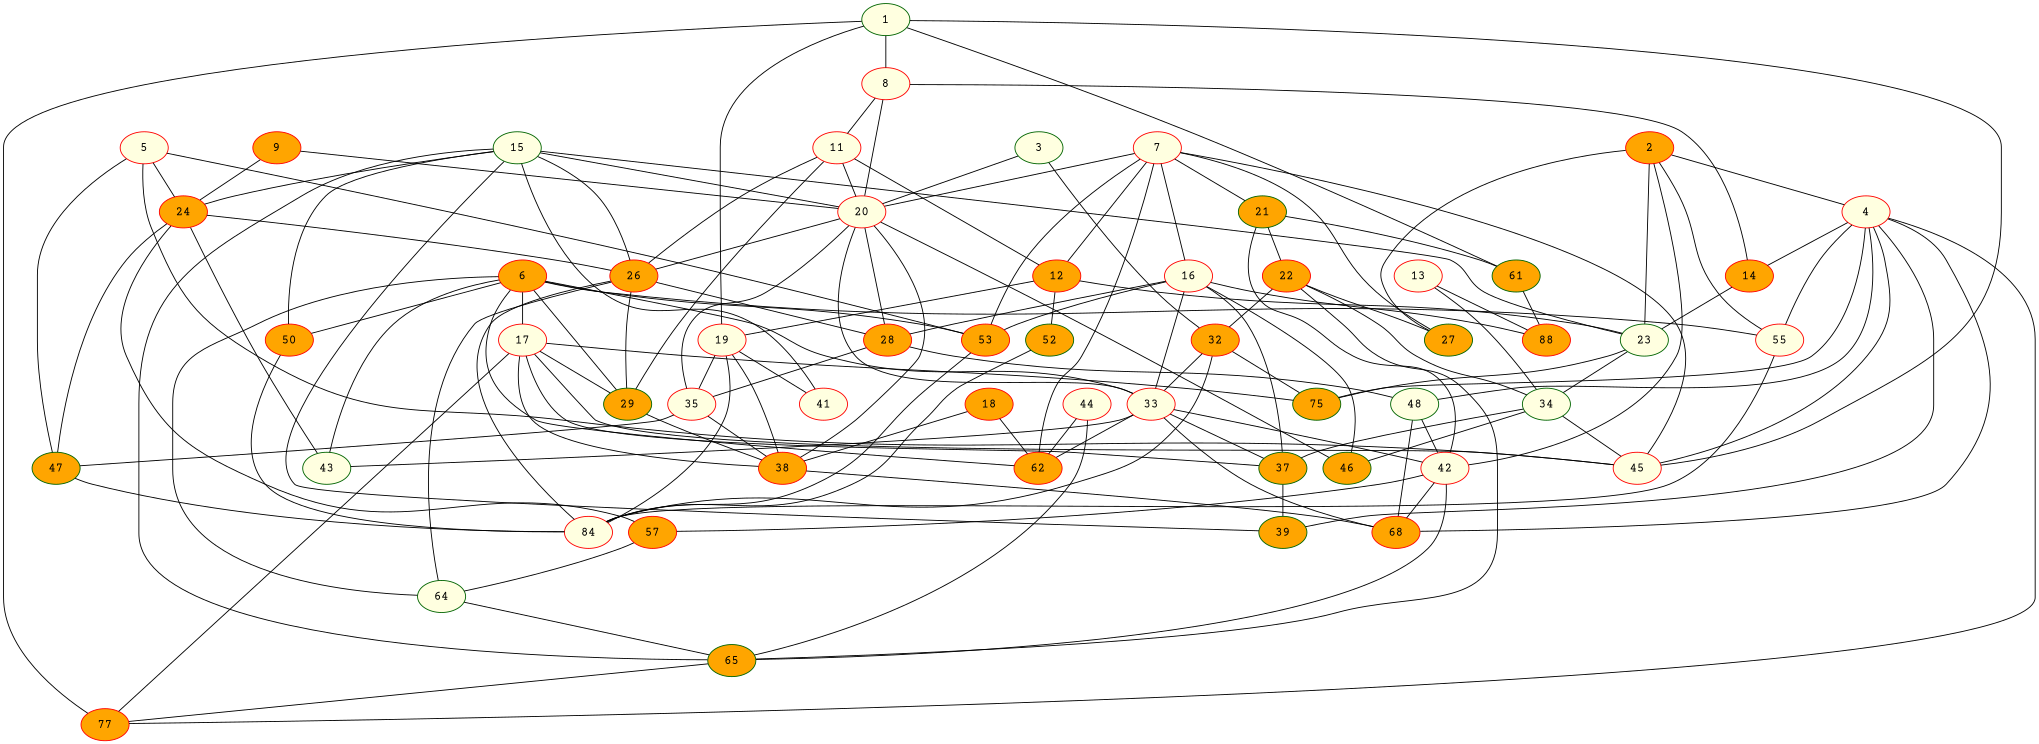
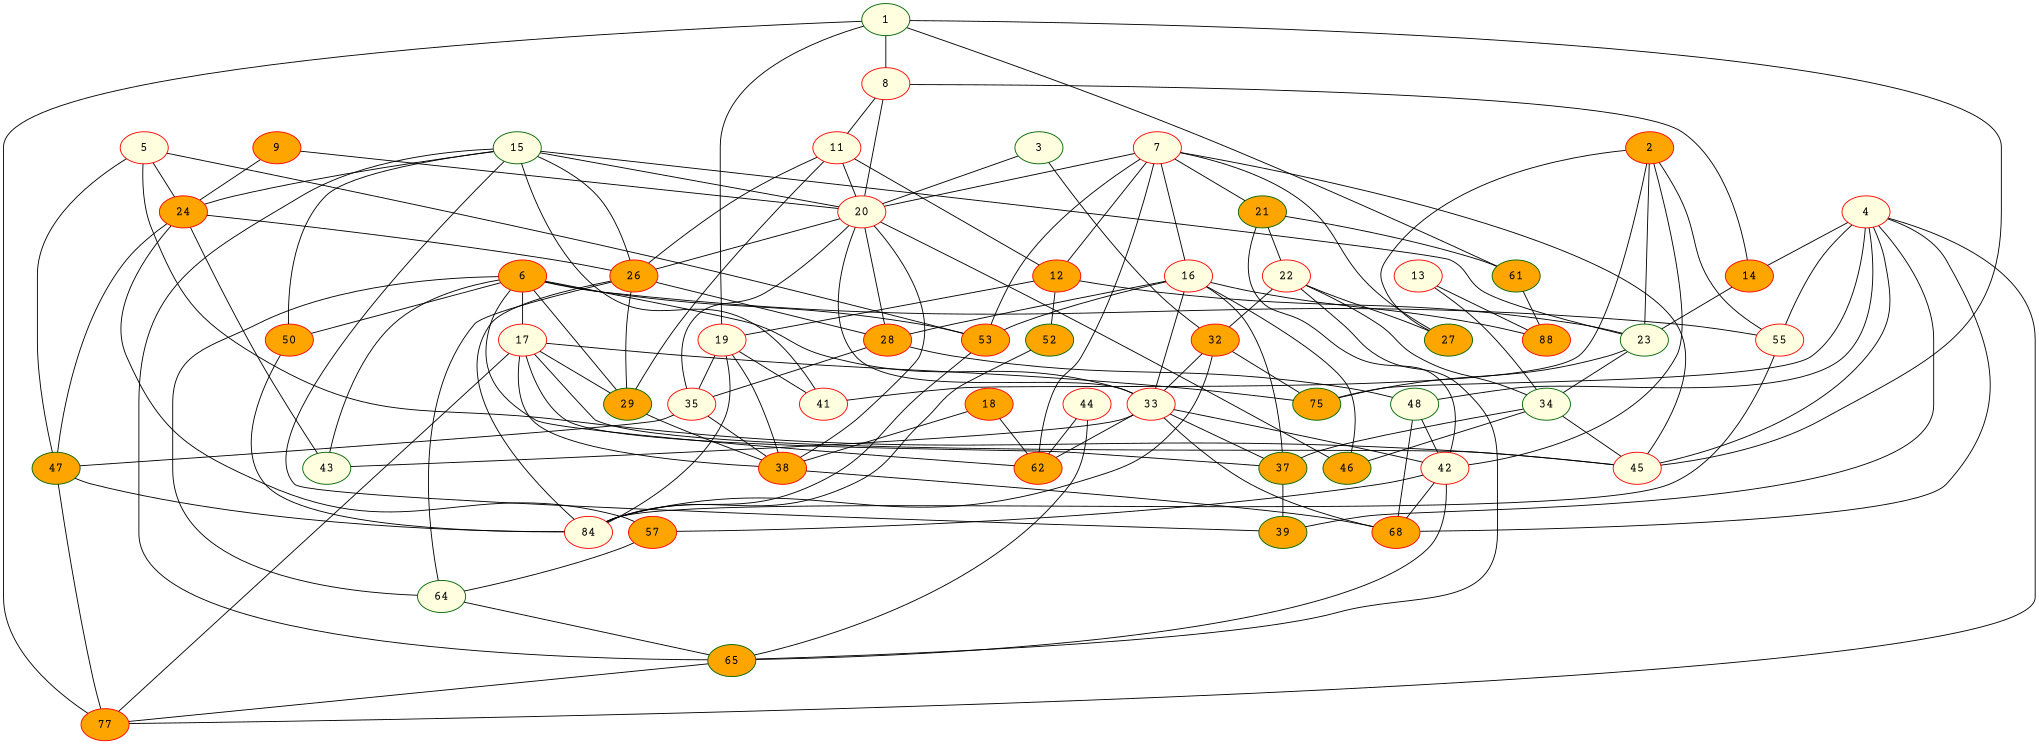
  graph {
    fontname="Courier Prime"
    node [color=red fillcolor=orange fontname="Courier Prime" style=filled]
    edge [fontname="Courier Prime"]
    1 [color=darkgreen fillcolor=lightyellow super="+10"]
    8 [fillcolor=lightyellow super="+30"]
    19 [fillcolor=lightyellow super="+36"]
    45 [fillcolor=lightyellow super="+83"]
    61 [color=darkgreen]
    77 [super="+89"]
    20 [fillcolor=lightyellow super="+60"]
    14
    11 [fillcolor=lightyellow]
    41 [fillcolor=lightyellow]
    38 [super="+49"]
    35 [fillcolor=lightyellow super="+82"]
    84 [fillcolor=lightyellow super="+87"]
    88
    2 [super="+70"]
    23 [color=darkgreen fillcolor=lightyellow super="+63"]
    27 [color=darkgreen]
    42 [fillcolor=lightyellow super="+80"]
    55 [fillcolor=lightyellow]
    75 [color=darkgreen]
    34 [color=darkgreen fillcolor=lightyellow super="+51"]
    68 [super="+78"]
    65 [color=darkgreen super="+74"]
    57 [super="+69"]
    33 [fillcolor=lightyellow super="+81"]
    26 [super="+40"]
    28 [super="+76"]
    46 [color=darkgreen]
    3 [color=darkgreen fillcolor=lightyellow]
    32 [super="+67"]
    4 [fillcolor=lightyellow super="+71"]
    39 [color=darkgreen]
    48 [color=darkgreen fillcolor=lightyellow]
    24 [super="+58"]
    47 [color=darkgreen super="+56"]
    43 [color=darkgreen fillcolor=lightyellow super="+79"]
    5 [fillcolor=lightyellow]
    53 [super="+66"]
    6 [super="+90"]
    17 [fillcolor=lightyellow super="+59"]
    29 [color=darkgreen super="+31"]
    50
    62 [super="+72"]
    64 [color=darkgreen fillcolor=lightyellow]
    37 [color=darkgreen super="+54"]
    7 [fillcolor=lightyellow super="+91"]
    12 [super="+25"]
    16 [fillcolor=lightyellow super="+73"]
    21 [color=darkgreen]
    52 [color=darkgreen]
-   22 [super="+86"]
+   22 [fillcolor=lightyellow super="+86"]
    9
    13 [fillcolor=lightyellow]
    15 [color=darkgreen fillcolor=lightyellow super="+85"]
    18
    44 [fillcolor=lightyellow]
    1 -- 8
    1 -- 19
    1 -- 45
    1 -- 61
    1 -- 77
    8 -- 20
    8 -- 14
    8 -- 11
    19 -- 41
    19 -- 38 [weight=2]
    19 -- 35
    19 -- 84
    61 -- 88
    20 -- 38
    20 -- 35
    20 -- 33
    20 -- 26
    20 -- 28
    20 -- 46
    14 -- 23
    11 -- 20
    11 -- 26
    11 -- 29
    11 -- 12
    38 -- 68
    35 -- 38 [weight=2]
    35 -- 47
-   2 -- 4
+   2 -- 41
    2 -- 23
    2 -- 27
    2 -- 42
    2 -- 55
    23 -- 75
    23 -- 34
    42 -- 68
    42 -- 65
    42 -- 57
    55 -- 84
    34 -- 45
    34 -- 46
    34 -- 37 [weight=2]
    65 -- 77
    57 -- 64
    33 -- 42
    33 -- 68
    33 -- 43
    33 -- 62
    33 -- 37
    26 -- 84
    26 -- 28
    26 -- 29
    26 -- 64
    28 -- 35
    28 -- 48
    3 -- 20
    3 -- 32
    32 -- 84
    32 -- 75
    32 -- 33
    4 -- 45
    4 -- 77
    4 -- 14
    4 -- 55
    4 -- 75
    4 -- 68
    4 -- 39
    4 -- 48
    48 -- 42
    48 -- 68
    24 -- 57 [weight=2]
    24 -- 26
    24 -- 47
    24 -- 43
+   47 -- 77
    47 -- 84
    5 -- 45
    5 -- 24
    5 -- 47
    5 -- 53
    53 -- 84
    6 -- 55
    6 -- 33
    6 -- 43
    6 -- 53
    6 -- 17
    6 -- 29
    6 -- 50
    6 -- 62
    6 -- 64
    17 -- 45
    17 -- 77
    17 -- 38
    17 -- 75
    17 -- 29
    17 -- 37
    29 -- 38
    50 -- 84
    64 -- 65
    37 -- 39
    7 -- 45
    7 -- 20
    7 -- 27
    7 -- 53
    7 -- 62
    7 -- 12
    7 -- 16
    7 -- 21
    12 -- 19
    12 -- 23
    12 -- 52 [weight=2]
    16 -- 88
    16 -- 33
    16 -- 28
    16 -- 46
    16 -- 53
    16 -- 37
    21 -- 61
    21 -- 42
    21 -- 22
    52 -- 84
    22 -- 27
    22 -- 34
    22 -- 65
    22 -- 32
    9 -- 20
    9 -- 24
    13 -- 88
    13 -- 34
    15 -- 20
    15 -- 41
    15 -- 23
    15 -- 65
    15 -- 26
    15 -- 39
    15 -- 24
    15 -- 50
    18 -- 38
    18 -- 62
    44 -- 65
    44 -- 62
  }
